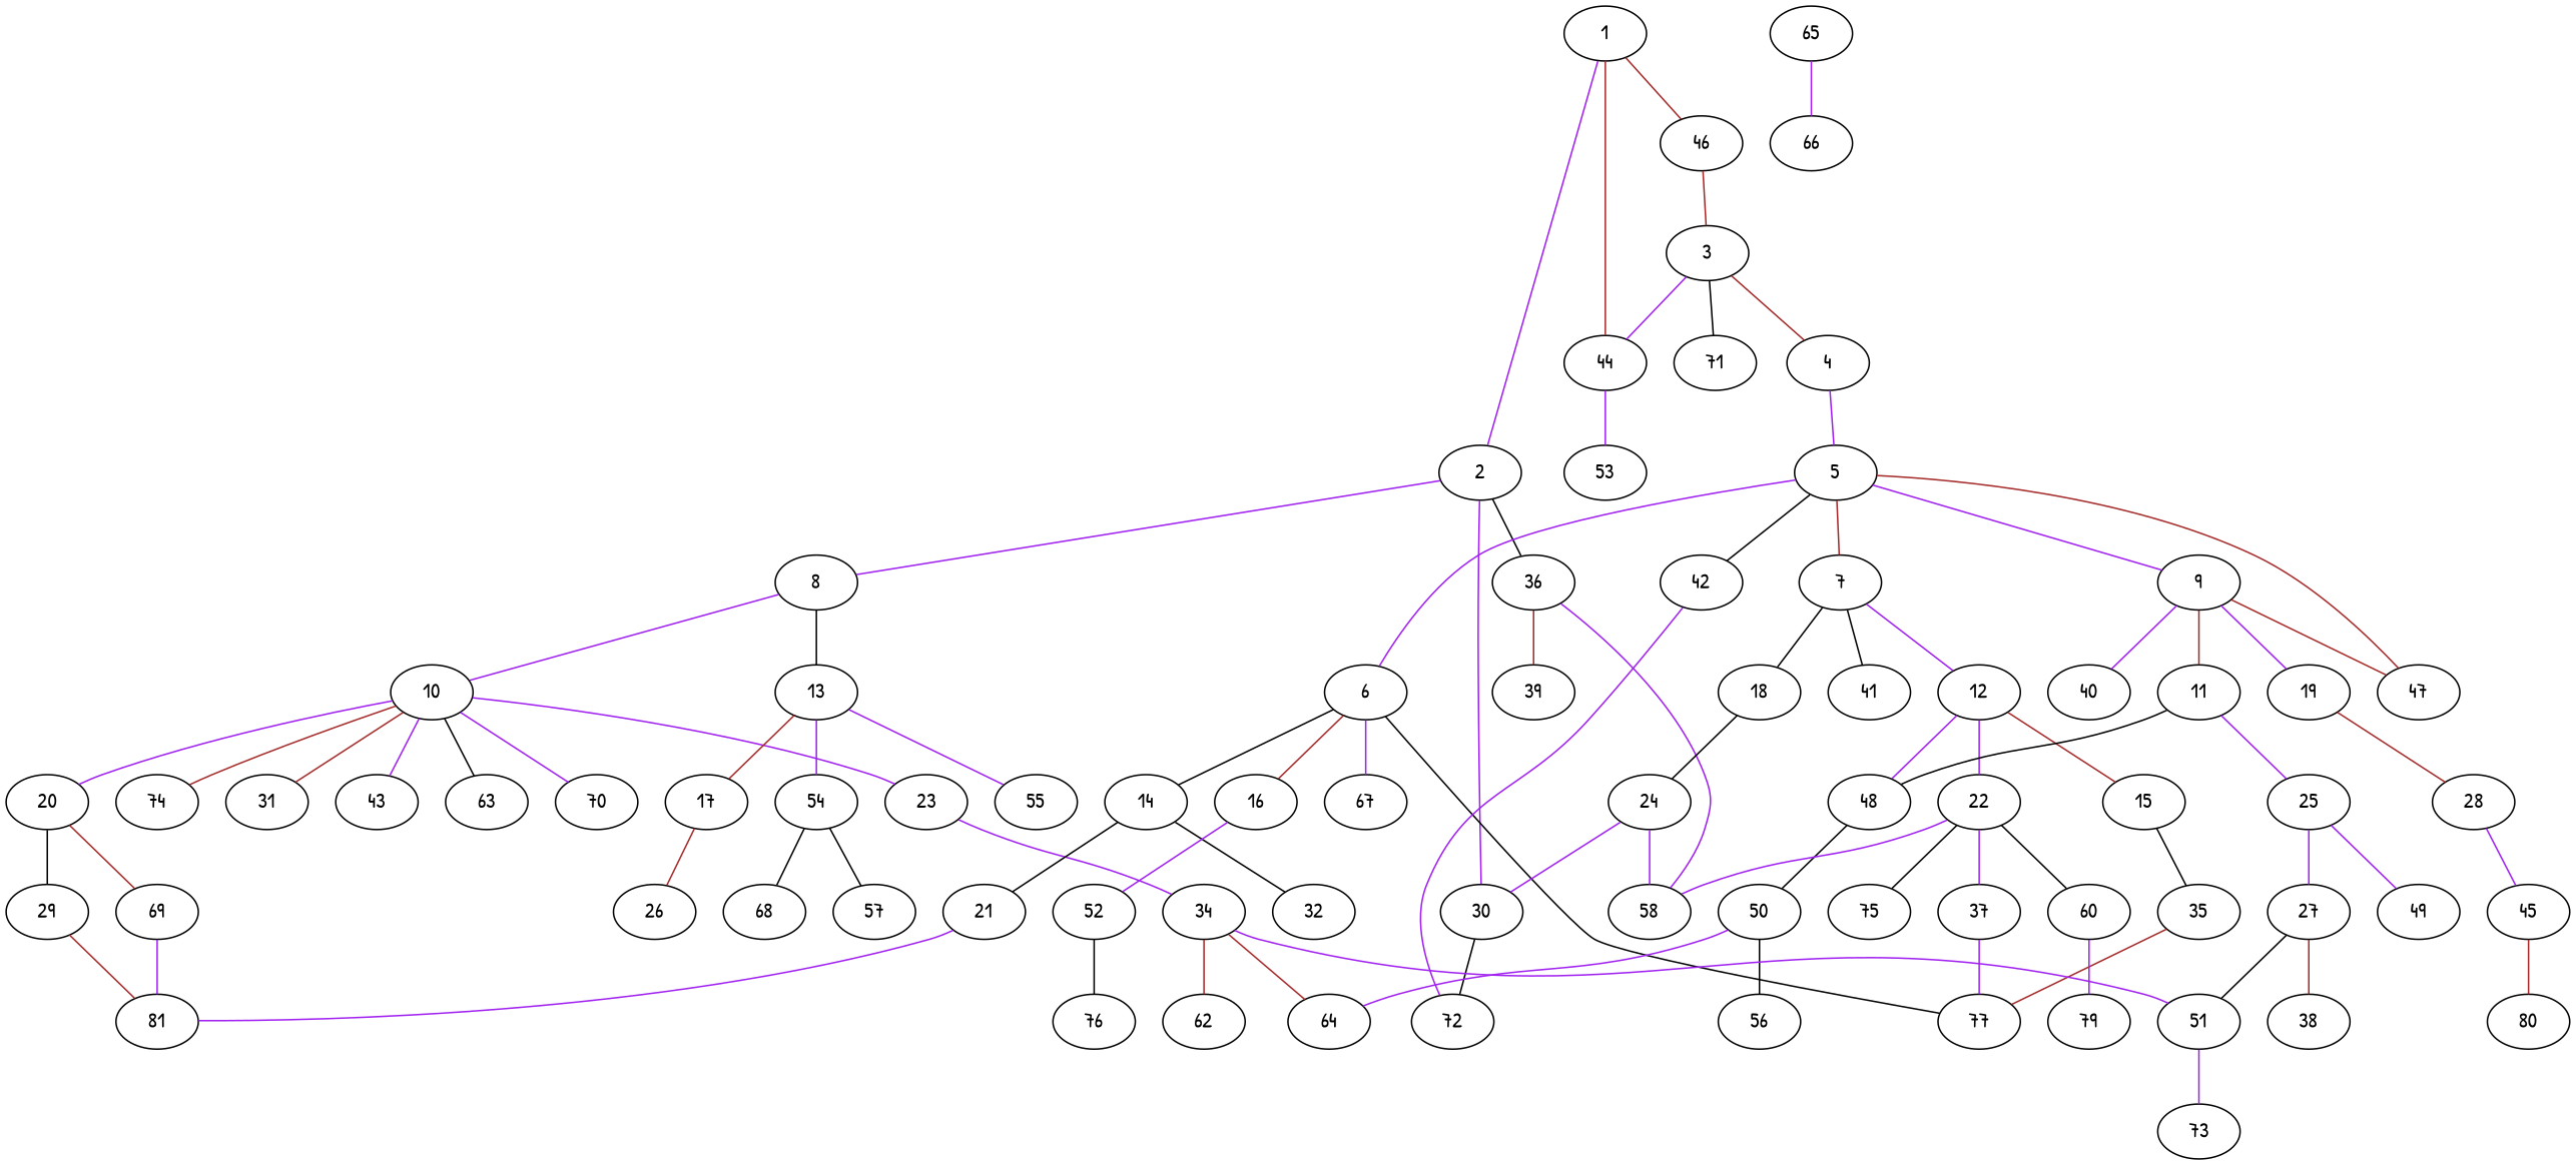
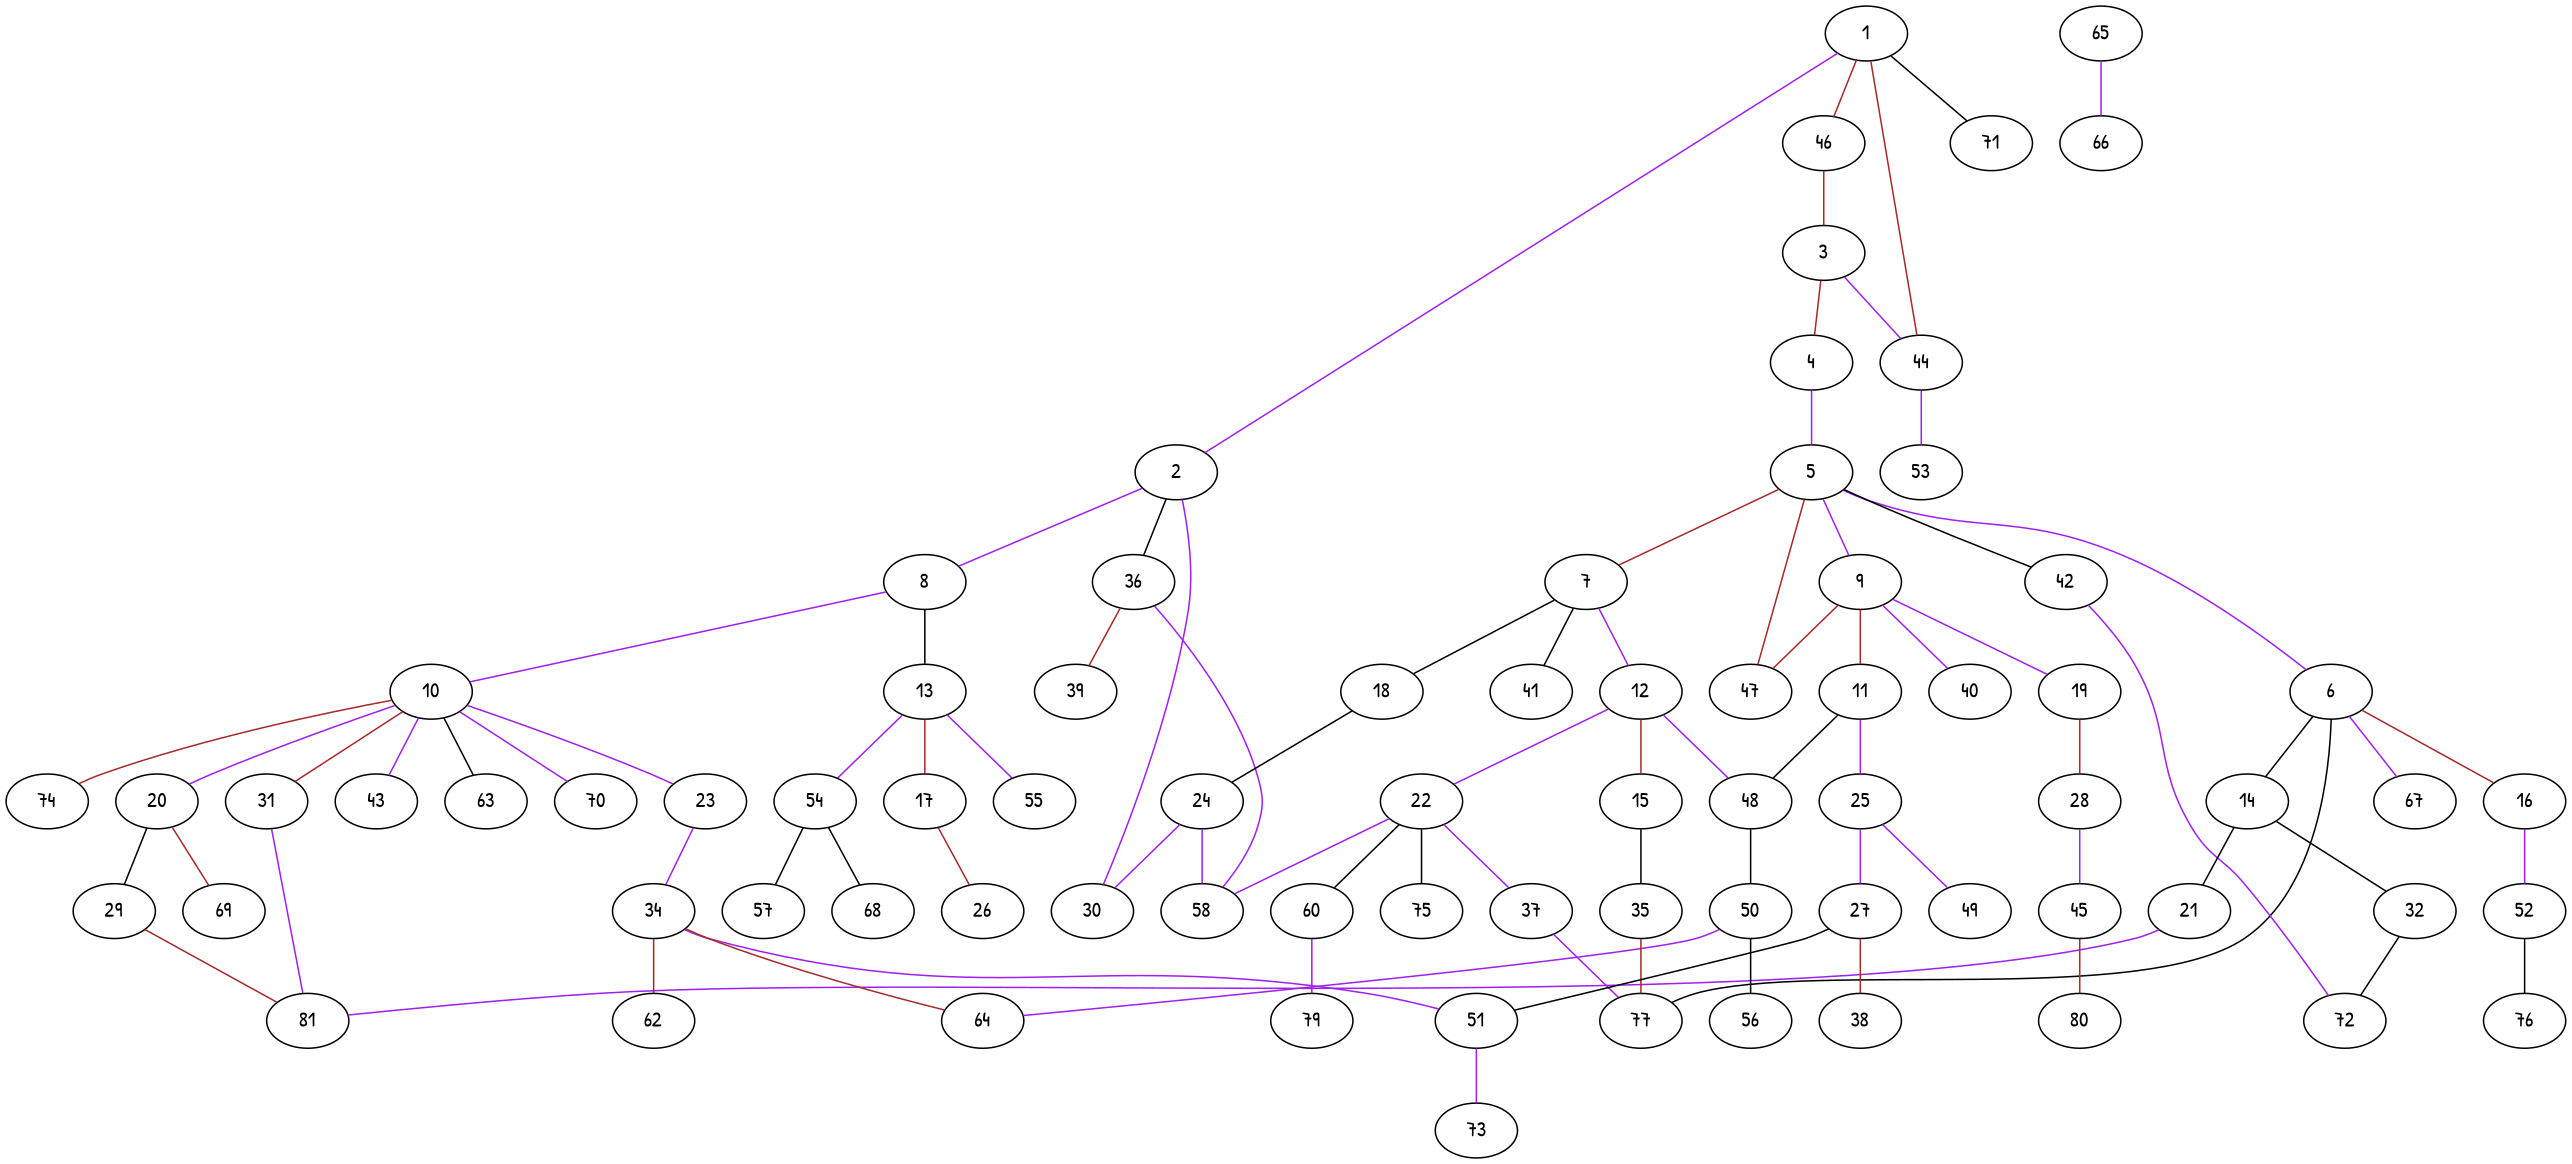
  graph {
    fontname="Patrick Hand"
    node [fontname="Patrick Hand"]
    edge [color=purple fontname="Patrick Hand"]
    1
    2
    44
    46
    71
    8
    30
    36
    3
    4
    53
    10
    13
    72
    58
    39
    5
    20
    23
    31
    43
    63
    70
    74
    17
    54
    55
    6
    7
    9
    42
    47
    14
    16
    67
    77
    12
    18
    41
    11
    19
    40
    21
    32
    52
    48
    15
    22
    24
    25
    28
    n52 [label=81]
    76
    50
    35
    37
    60
    75
    29
    69
    34
    26
    57
    68
    27
    49
    45
    51
    62
    64
    38
    56
    79
    65
    66
    80
    73
    1 -- 2
    1 -- 44 [color=brown]
    1 -- 46 [color=brown]
-   3 -- 71 [color=black]
+   1 -- 71 [color=black]
    2 -- 8
    2 -- 30
    2 -- 36 [color=black]
    44 -- 53
    46 -- 3 [color=brown]
    8 -- 10
    8 -- 13 [color=black]
-   30 -- 72 [color=black]
+   32 -- 72 [color=black]
    36 -- 58
    36 -- 39 [color=brown]
    3 -- 44
    3 -- 4 [color=brown]
    4 -- 5
    10 -- 20
    10 -- 23
    10 -- 31 [color=brown]
    10 -- 43
    10 -- 63 [color=black]
    10 -- 70
    10 -- 74 [color=brown]
    13 -- 17 [color=brown]
    13 -- 54
    13 -- 55
    5 -- 6
    5 -- 7 [color=brown]
    5 -- 9
    5 -- 42 [color=black]
    5 -- 47 [color=brown]
    20 -- 29 [color=black]
    20 -- 69 [color=brown]
    23 -- 34
-   69 -- n52
+   31 -- n52
    17 -- 26 [color=brown]
    54 -- 57 [color=black]
    54 -- 68 [color=black]
    6 -- 14 [color=black]
    6 -- 16 [color=brown]
    6 -- 67
    6 -- 77 [color=black]
    7 -- 12
    7 -- 18 [color=black]
    7 -- 41 [color=black]
    9 -- 47 [color=brown]
    9 -- 11 [color=brown]
    9 -- 19
    9 -- 40
    42 -- 72
    14 -- 21 [color=black]
    14 -- 32 [color=black]
    16 -- 52
    12 -- 48
    12 -- 15 [color=brown]
    12 -- 22
    18 -- 24 [color=black]
    11 -- 48 [color=black]
    11 -- 25
    19 -- 28 [color=brown]
    21 -- n52
    52 -- 76 [color=black]
    48 -- 50 [color=black]
    15 -- 35 [color=black]
    22 -- 58
    22 -- 37
    22 -- 60 [color=black]
    22 -- 75 [color=black]
    24 -- 30
    24 -- 58
    25 -- 27
    25 -- 49
    28 -- 45
    50 -- 64
    50 -- 56 [color=black]
    35 -- 77 [color=brown]
    37 -- 77
    60 -- 79
    29 -- n52 [color=brown]
    34 -- 51
    34 -- 62 [color=brown]
    34 -- 64 [color=brown]
    27 -- 51 [color=black]
    27 -- 38 [color=brown]
    45 -- 80 [color=brown]
    51 -- 73
    65 -- 66
  }
